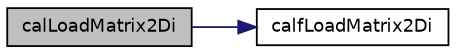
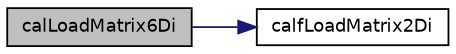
  digraph {
    rankdir=LR
    node [color=black fontname=Helvetica fontsize=10 shape=record style=filled]
-   n1 [fillcolor=grey75 fontcolor=black height=0.2 label=calLoadMatrix2Di width=0.4]
+   n1 [fillcolor=grey75 fontcolor=black height=0.2 label=calLoadMatrix6Di width=0.4]
    n2 [fillcolor=white height=0.2 label=calfLoadMatrix2Di width=0.4]
    n1 -> n2 [color=midnightblue fontname=Helvetica fontsize=10 labelfontname=Helvetica labelfontsize=10 style=solid]
  }
